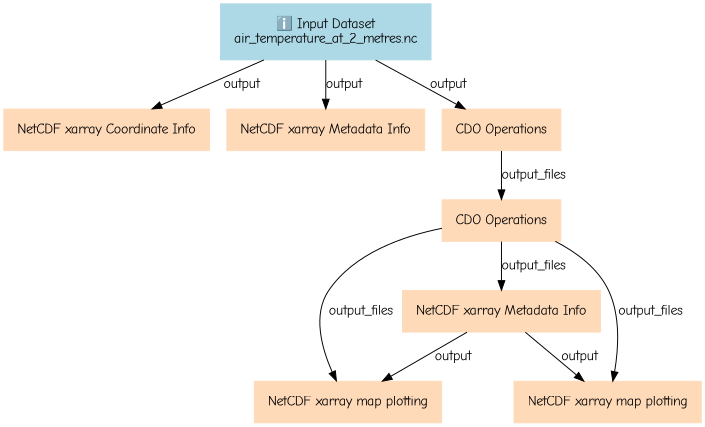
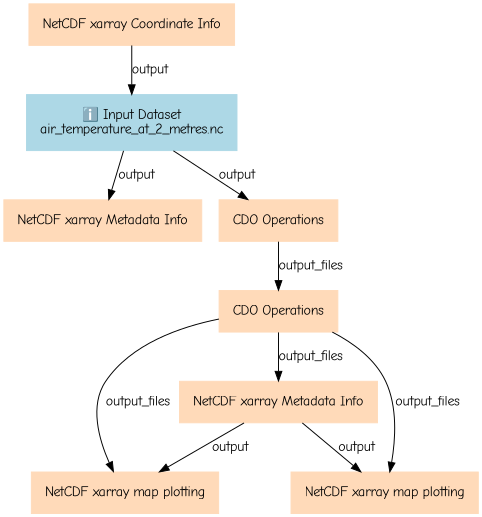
  digraph {
    fontname="Comic Neue"
    node [color=peachpuff fontname="Comic Neue" margin="0.2,0.2" shape=box style=filled]
    edge [fontname="Comic Neue"]
    n1 [color=lightblue label="ℹ️ Input Dataset\nair_temperature_at_2_metres.nc"]
    n2 [label="NetCDF xarray Coordinate Info"]
    n3 [label="NetCDF xarray Metadata Info"]
    n4 [label="CDO Operations"]
    n5 [label="CDO Operations"]
    n6 [label="NetCDF xarray Metadata Info"]
    n7 [label="NetCDF xarray map plotting"]
    n8 [label="NetCDF xarray map plotting"]
-   n1 -> n2 [label=output]
+   n2 -> n1 [label=output]
    n1 -> n3 [label=output]
    n1 -> n4 [label=output]
    n4 -> n5 [label=output_files]
    n5 -> n6 [label=output_files]
    n5 -> n7 [label=output_files]
    n5 -> n8 [label=output_files]
    n6 -> n7 [label=output]
    n6 -> n8 [label=output]
  }
